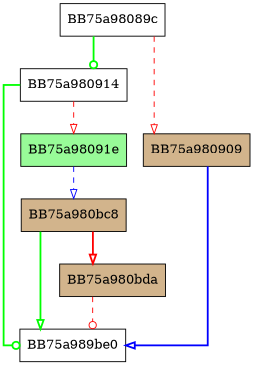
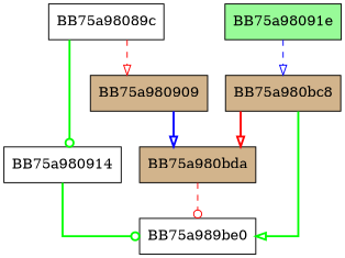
  digraph {
    splines=ortho
    node [fillcolor=white shape=box style=filled]
    edge [arrowhead=onormal color=red style=bold]
    BB75a98089c
    BB75a980914
    BB75a980909 [fillcolor=tan]
    n4 [label=BB75a989be0]
    BB75a98091e [fillcolor=palegreen]
    BB75a980bc8 [fillcolor=tan]
    BB75a980bda [fillcolor=tan]
    BB75a98089c -> BB75a980914 [arrowhead=odot color=green]
    BB75a98089c -> BB75a980909 [style=dashed]
    BB75a980914 -> n4 [arrowhead=odot color=green]
-   BB75a980914 -> BB75a98091e [style=dashed]
-   BB75a980909 -> n4 [color=blue]
+   BB75a980909 -> BB75a980bda [color=blue]
    BB75a98091e -> BB75a980bc8 [color=blue style=dashed]
    BB75a980bc8 -> n4 [color=green]
    BB75a980bc8 -> BB75a980bda
    BB75a980bda -> n4 [arrowhead=odot style=dashed]
  }
